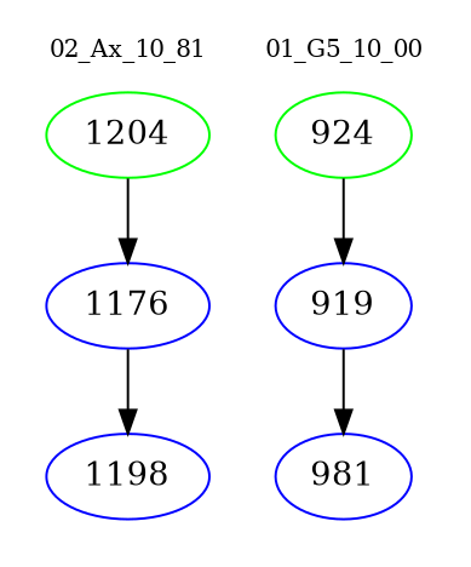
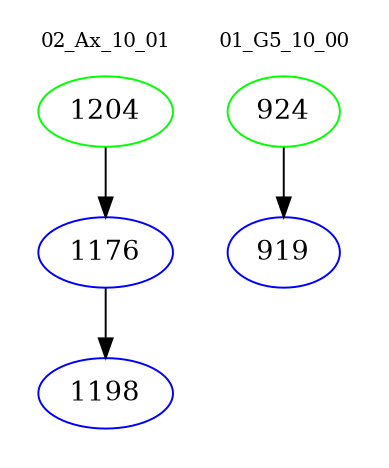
  digraph {
    node [color=blue]
    edge [color=black]
    n1 [color=green label=1204]
    n2 [label=1176]
    n3 [label=1198]
    n4 [color=green label=924]
    n5 [label=919]
-   n6 [label=981]
    subgraph cluster_1 {
      color=white
      fontsize=10
-     label="02_Ax_10_81"
+     label="02_Ax_10_01"
      n1
      n2
      n3
    }
    subgraph cluster_2 {
      color=white
      fontsize=10
      label="01_G5_10_00"
      n4
      n5
-     n6
    }
    n1 -> n2
    n2 -> n3
    n4 -> n5
-   n5 -> n6
  }
